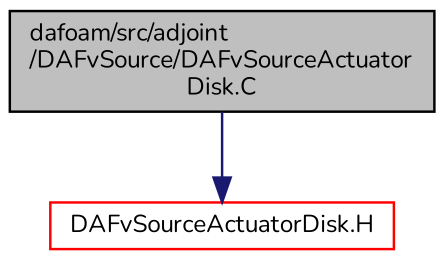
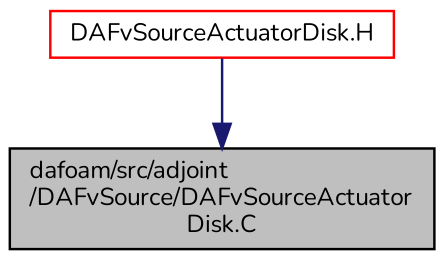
  digraph {
    fontname=Nunito
    node [fontname=Nunito fontsize=10 shape=record]
    n1 [color=black fillcolor=grey75 fontcolor=black height=0.2 label="dafoam/src/adjoint\l/DAFvSource/DAFvSourceActuator\lDisk.C" style=filled width=0.4]
    n2 [color=red height=0.2 label="DAFvSourceActuatorDisk.H" width=0.4]
-   n1 -> n2 [color=midnightblue fontname=Nunito fontsize=10 labelfontname=Helvetica labelfontsize=10 style=solid]
+   n2 -> n1 [color=midnightblue fontname=Nunito fontsize=10 labelfontname=Helvetica labelfontsize=10 style=solid]
  }
